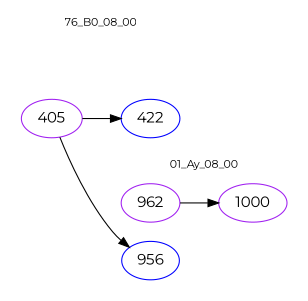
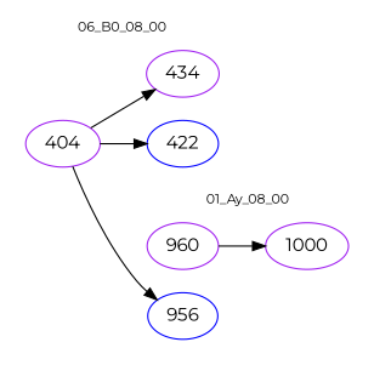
  digraph {
    fontname=Montserrat
    rankdir=LR
    node [color=purple fontname=Montserrat]
    edge [color=black fontname=Montserrat]
-   n1 [label=962]
+   n1 [label=960]
    n2 [color=blue label=956]
    n3 [label=1000]
-   n4 [label=405]
+   n4 [label=404]
    n5 [color=blue label=422]
+   n6 [label=434]
    subgraph cluster_1 {
      color=white
      fontsize=10
      label="01_Ay_08_00"
      n1
      n2
      n3
    }
    subgraph cluster_2 {
      color=white
      fontsize=10
-     label="76_B0_08_00"
+     label="06_B0_08_00"
      n4
      n5
+     n6
    }
    n1 -> n3
    n4 -> n2
    n4 -> n5
+   n4 -> n6
  }
